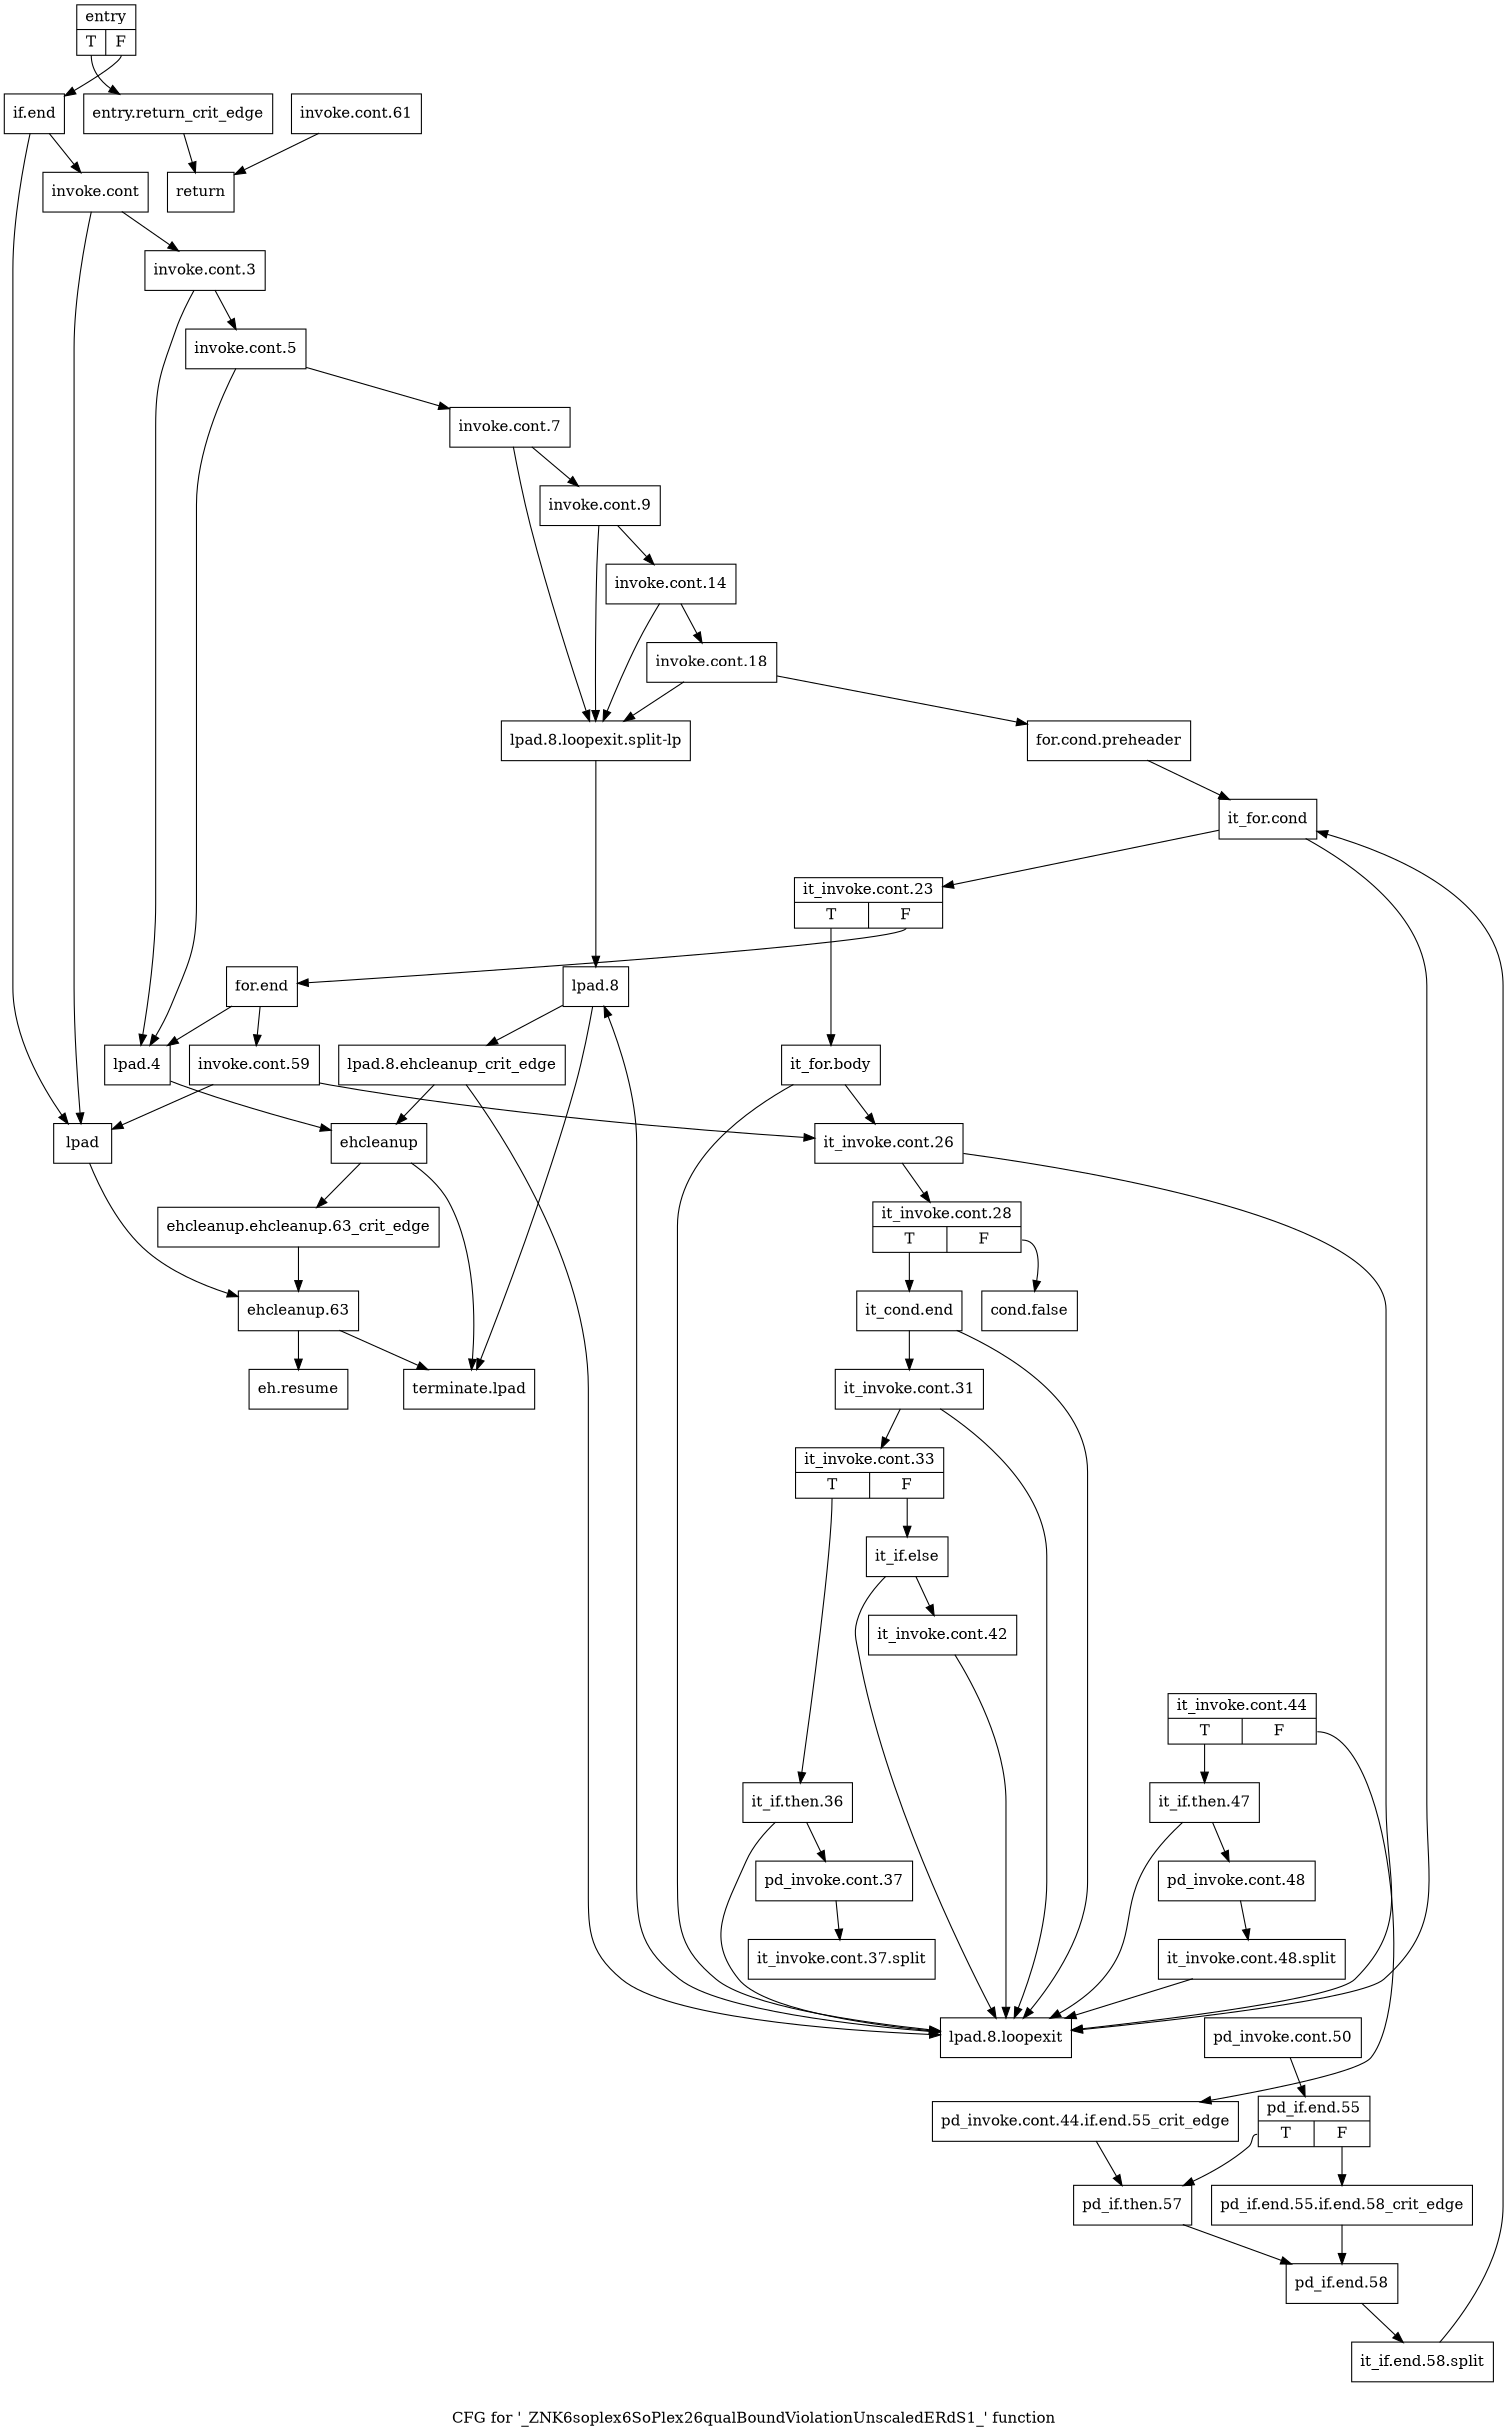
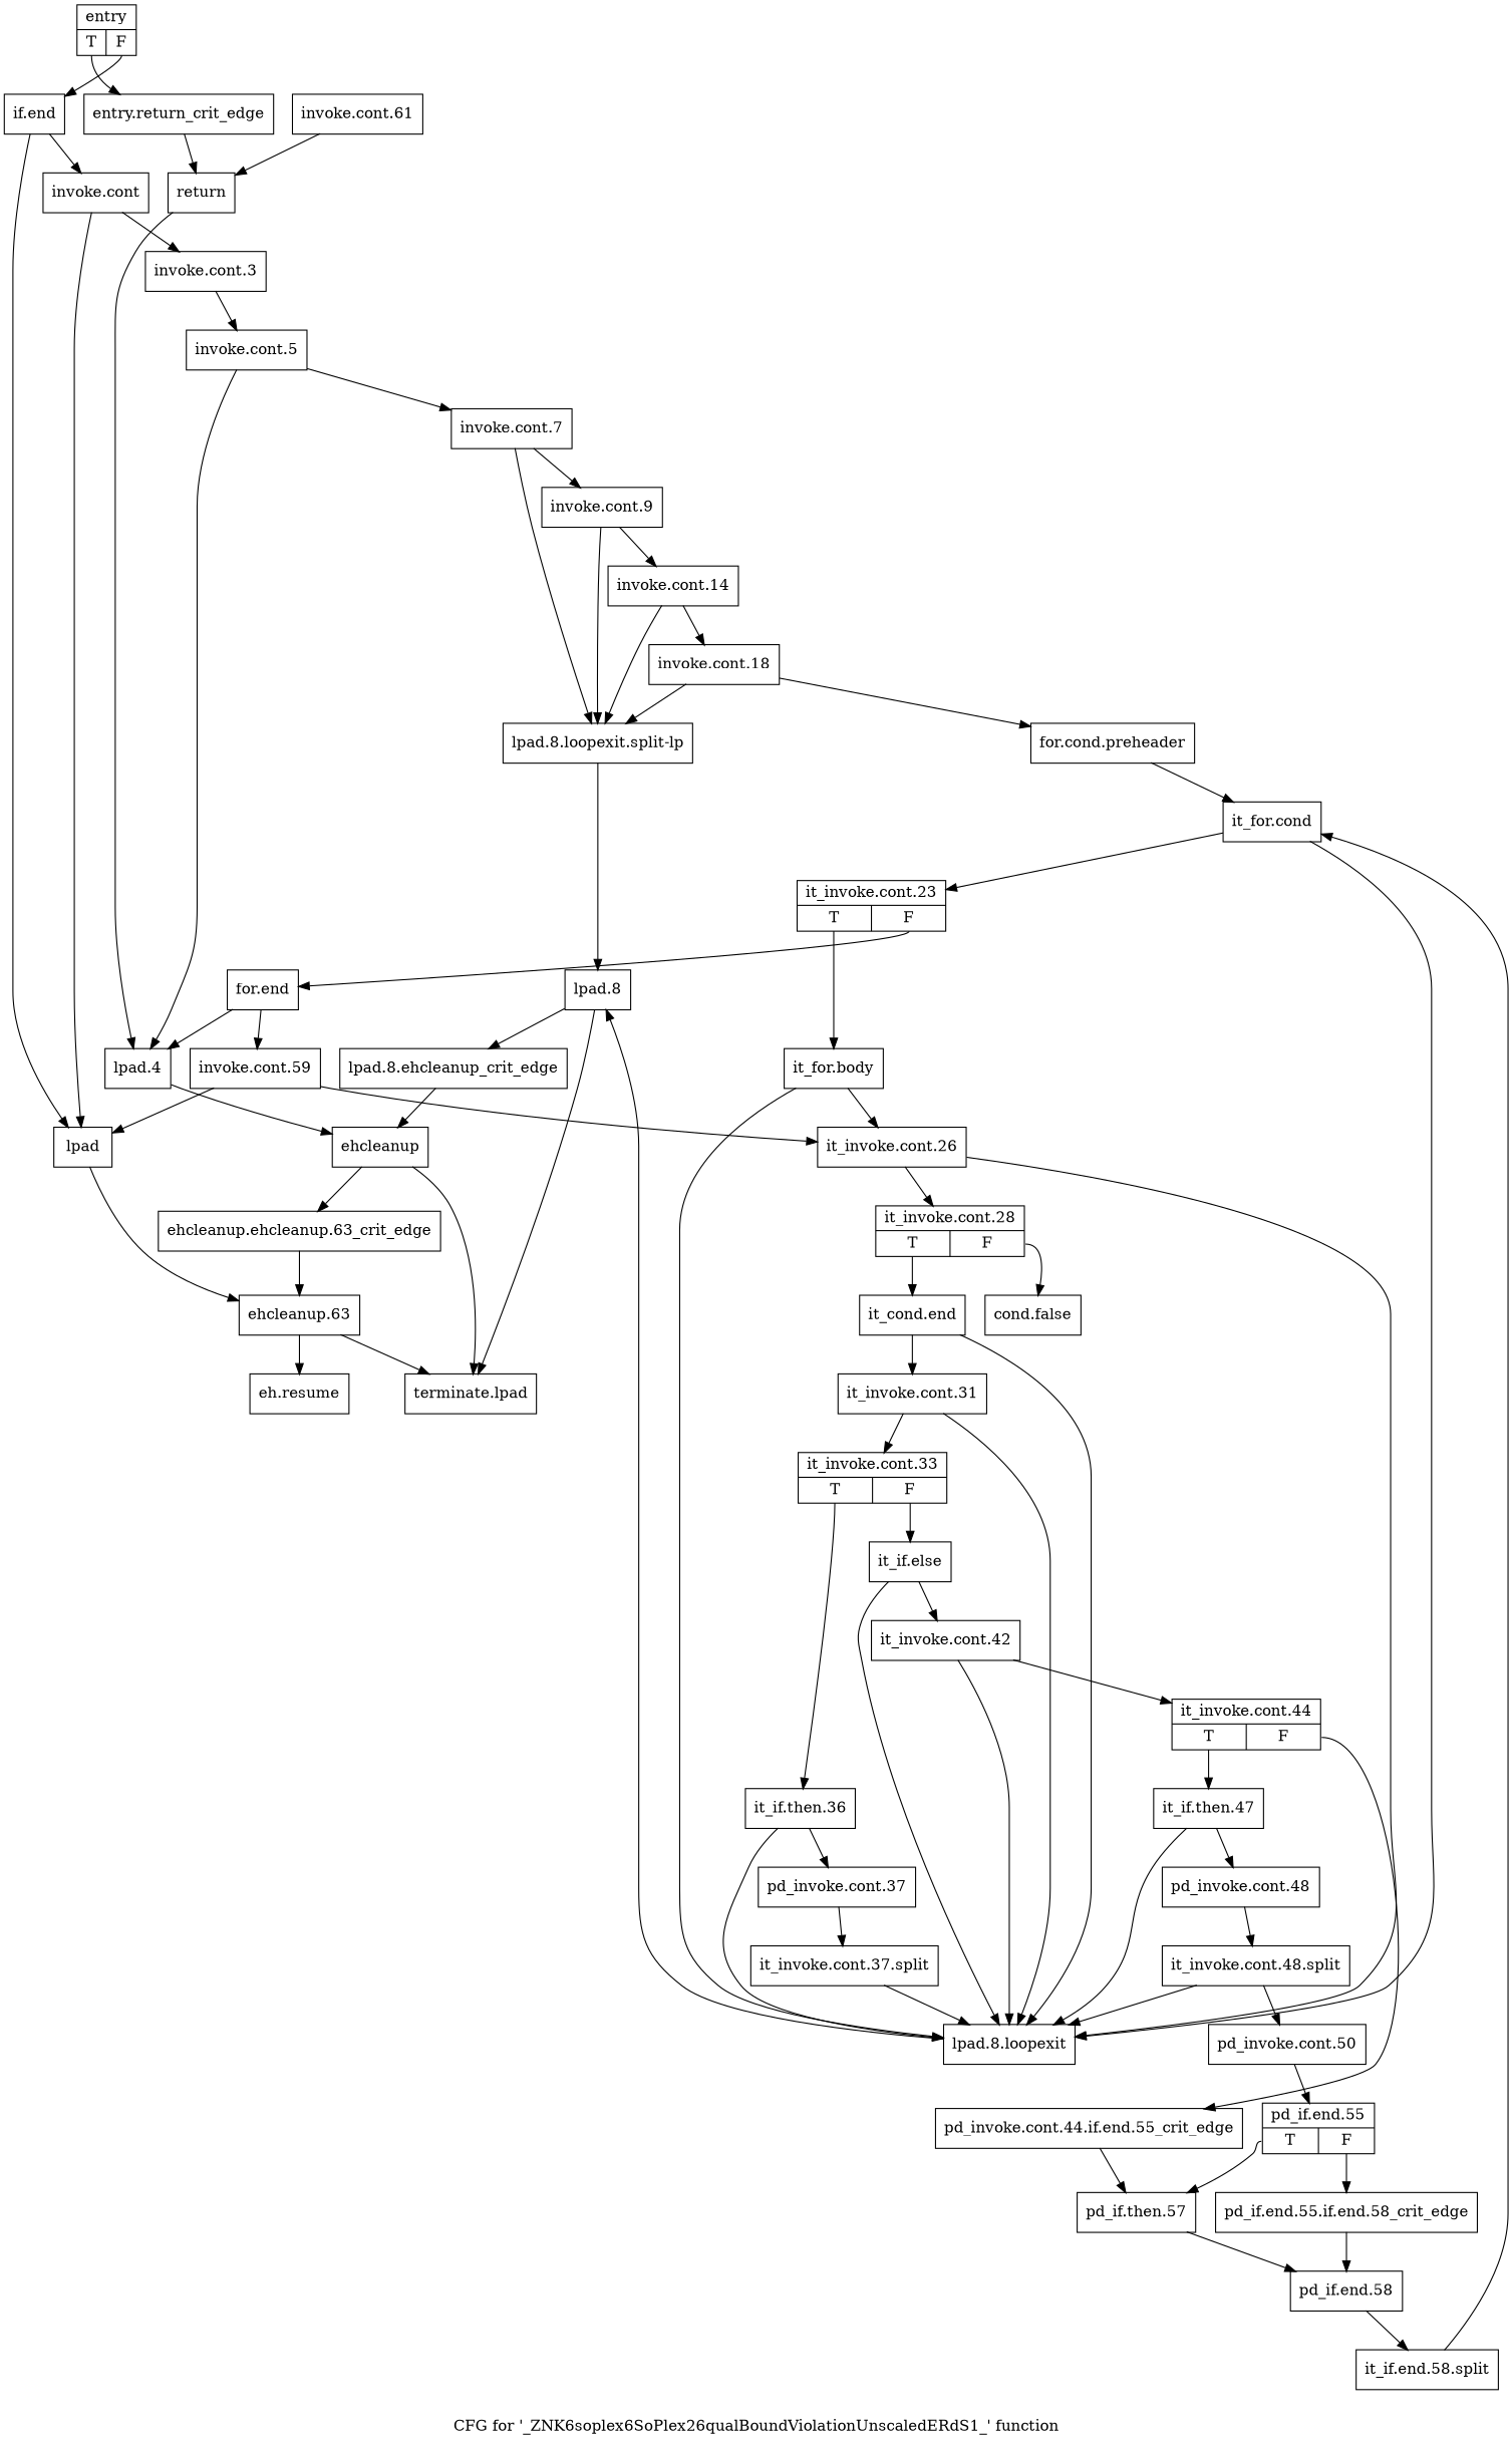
  digraph {
    label="CFG for '_ZNK6soplex6SoPlex26qualBoundViolationUnscaledERdS1_' function"
    node [shape=record]
    n1 [label="{entry|{<s0>T|<s1>F}}"]
    n2 [label="{entry.return_crit_edge}"]
    n3 [label="{if.end}"]
    n4 [label="{return}"]
    n5 [label="{invoke.cont}"]
    n6 [label="{lpad}"]
    n7 [label="{invoke.cont.3}"]
    n8 [label="{ehcleanup.63}"]
    n9 [label="{invoke.cont.5}"]
    n10 [label="{lpad.4}"]
    n11 [label="{terminate.lpad}"]
    n12 [label="{eh.resume}"]
    n13 [label="{invoke.cont.7}"]
    n14 [label="{ehcleanup}"]
    n15 [label="{invoke.cont.9}"]
    n16 [label="{lpad.8.loopexit.split-lp}"]
    n17 [label="{ehcleanup.ehcleanup.63_crit_edge}"]
    n18 [label="{invoke.cont.14}"]
    n19 [label="{lpad.8}"]
    n20 [label="{invoke.cont.18}"]
    n21 [label="{lpad.8.ehcleanup_crit_edge}"]
    n22 [label="{for.cond.preheader}"]
    n23 [label="{it_for.cond}"]
    n24 [label="{it_invoke.cont.23|{<s0>T|<s1>F}}"]
    n25 [label="{lpad.8.loopexit}"]
    n26 [label="{it_for.body}"]
    n27 [label="{for.end}"]
    n28 [label="{it_invoke.cont.26}"]
    n29 [label="{invoke.cont.59}"]
    n30 [label="{it_invoke.cont.28|{<s0>T|<s1>F}}"]
    n31 [label="{it_cond.end}"]
    n32 [label="{cond.false}"]
    n33 [label="{it_invoke.cont.31}"]
    n34 [label="{it_invoke.cont.33|{<s0>T|<s1>F}}"]
    n35 [label="{it_if.then.36}"]
    n36 [label="{it_if.else}"]
    n37 [label="{pd_invoke.cont.37}"]
    n38 [label="{it_invoke.cont.42}"]
    n39 [label="{it_invoke.cont.37.split}"]
    n40 [label="{it_invoke.cont.44|{<s0>T|<s1>F}}"]
    n41 [label="{pd_if.end.55|{<s0>T|<s1>F}}"]
    n42 [label="{pd_if.then.57}"]
    n43 [label="{pd_if.end.55.if.end.58_crit_edge}"]
    n44 [label="{pd_if.end.58}"]
    n45 [label="{it_if.then.47}"]
    n46 [label="{pd_invoke.cont.44.if.end.55_crit_edge}"]
    n47 [label="{pd_invoke.cont.48}"]
    n48 [label="{it_invoke.cont.48.split}"]
    n49 [label="{pd_invoke.cont.50}"]
    n50 [label="{it_if.end.58.split}"]
    n51 [label="{invoke.cont.61}"]
    n1 -> n2 [tailport=s0]
    n1 -> n3 [tailport=s1]
    n2 -> n4
    n3 -> n5
    n3 -> n6
    n5 -> n6
    n5 -> n7
    n6 -> n8
    n7 -> n9
-   n7 -> n10
+   n4 -> n10
    n8 -> n11
    n8 -> n12
    n9 -> n10
    n9 -> n13
    n10 -> n14
    n13 -> n15
    n13 -> n16
    n14 -> n11
    n14 -> n17
    n15 -> n16
    n15 -> n18
    n16 -> n19
    n17 -> n8
    n18 -> n16
    n18 -> n20
    n19 -> n11
    n19 -> n21
    n20 -> n16
    n20 -> n22
    n21 -> n14
    n22 -> n23
    n23 -> n24
    n23 -> n25
    n24 -> n26 [tailport=s0]
    n24 -> n27 [tailport=s1]
    n25 -> n19
    n26 -> n25
    n26 -> n28
    n27 -> n10
    n27 -> n29
    n28 -> n25
    n28 -> n30
    n29 -> n6
    n29 -> n28
    n30 -> n31 [tailport=s0]
    n30 -> n32 [tailport=s1]
    n31 -> n25
    n31 -> n33
    n33 -> n25
    n33 -> n34
    n34 -> n35 [tailport=s0]
    n34 -> n36 [tailport=s1]
    n35 -> n25
    n35 -> n37
    n36 -> n25
    n36 -> n38
    n37 -> n39
    n38 -> n25
-   n21 -> n25
+   n38 -> n40
+   n39 -> n25
    n40 -> n45 [tailport=s0]
    n40 -> n46 [tailport=s1]
    n41 -> n42 [tailport=s0]
    n41 -> n43 [tailport=s1]
    n42 -> n44
    n43 -> n44
    n44 -> n50
    n45 -> n25
    n45 -> n47
    n46 -> n42
    n47 -> n48
    n48 -> n25
+   n48 -> n49
    n49 -> n41
    n50 -> n23
    n51 -> n4
  }
